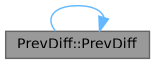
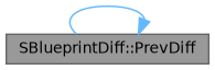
  digraph {
    rankdir=LR
-   n1 [color=gray40 fillcolor=grey60 fontcolor=black fontname=Helvetica fontsize=10 height=0.2 label="PrevDiff::PrevDiff" shape=box style=filled width=0.4]
+   n1 [color=gray40 fillcolor=grey60 fontcolor=black fontname=Helvetica fontsize=10 height=0.2 label="SBlueprintDiff::PrevDiff" shape=box style=filled width=0.4]
    n1 -> n1 [color=steelblue1 fontname=Helvetica fontsize=10 labelfontname=Helvetica labelfontsize=10 style=solid]
  }
